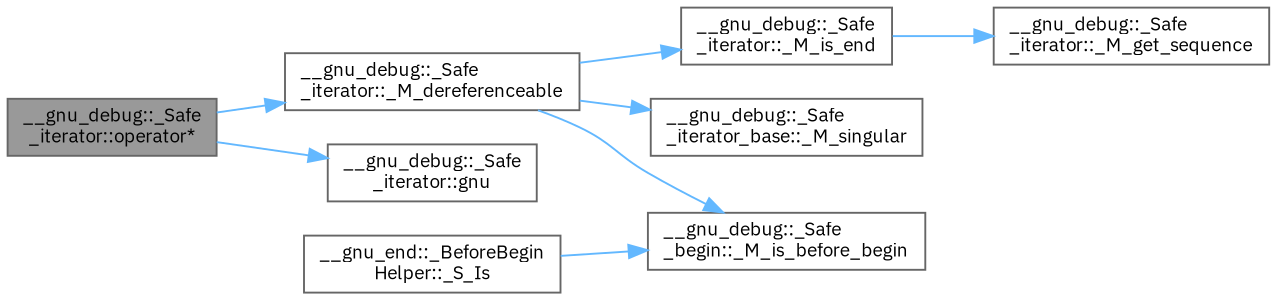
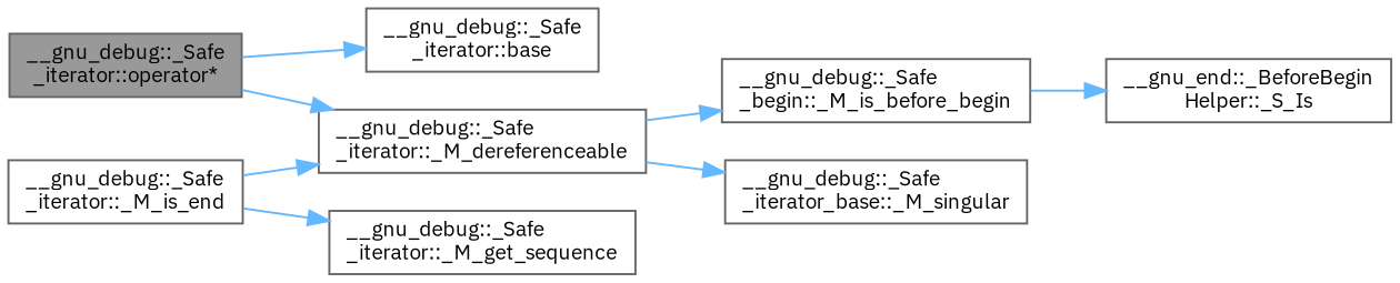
  digraph {
    fontname="IBM Plex Sans"
    rankdir=LR
    node [color=grey40 fillcolor=white fontname="IBM Plex Sans" fontsize=10 shape=box style=filled]
    edge [color=steelblue1 fontname="IBM Plex Sans" fontsize=10 labelfontname=Helvetica labelfontsize=10 style=solid]
    n1 [color=gray40 fillcolor=grey60 fontcolor=black height=0.2 label="__gnu_debug::_Safe\l_iterator::operator*" width=0.4]
    n2 [height=0.2 label="__gnu_debug::_Safe\l_iterator::_M_dereferenceable" width=0.4]
-   n3 [height=0.2 label="__gnu_debug::_Safe\l_iterator::gnu" width=0.4]
+   n3 [height=0.2 label="__gnu_debug::_Safe\l_iterator::base" width=0.4]
    n4 [height=0.2 label="__gnu_debug::_Safe\l_begin::_M_is_before_begin" width=0.4]
    n5 [height=0.2 label="__gnu_debug::_Safe\l_iterator::_M_is_end" width=0.4]
    n6 [height=0.2 label="__gnu_debug::_Safe\l_iterator_base::_M_singular" width=0.4]
    n7 [height=0.2 label="__gnu_end::_BeforeBegin\lHelper::_S_Is" width=0.4]
    n8 [height=0.2 label="__gnu_debug::_Safe\l_iterator::_M_get_sequence" width=0.4]
    n1 -> n2
    n1 -> n3
    n2 -> n4
-   n2 -> n5
+   n5 -> n2
    n2 -> n6
-   n7 -> n4
+   n4 -> n7
    n5 -> n8
  }
